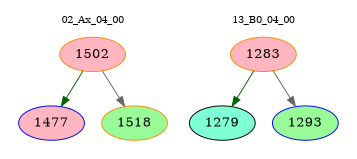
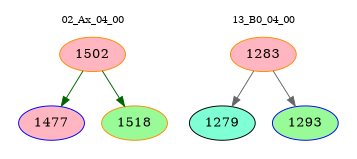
  digraph {
    node [color=darkorange fillcolor=lightpink style=filled]
    edge [color=darkgreen]
    n1 [label=1502]
    n2 [color=blue label=1477]
    n3 [fillcolor=palegreen label=1518]
    n4 [label=1283]
    n5 [color=black fillcolor=aquamarine label=1279]
    n6 [color=blue fillcolor=palegreen label=1293]
    subgraph cluster_1 {
      color=white
      fontsize=10
      label="02_Ax_04_00"
      n1
      n2
      n3
    }
    subgraph cluster_2 {
      color=white
      fontsize=10
      label="13_B0_04_00"
      n4
      n5
      n6
    }
    n1 -> n2
-   n1 -> n3 [color=gray40]
-   n4 -> n5
+   n1 -> n3
+   n4 -> n5 [color=gray40]
    n4 -> n6 [color=gray40]
  }
